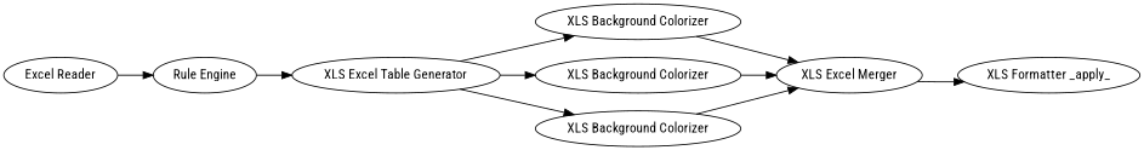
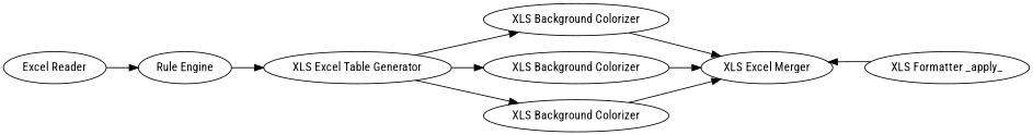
  digraph {
    fontname="Roboto Condensed"
    rankdir=LR
    node [fontname="Roboto Condensed"]
    edge [fontname="Roboto Condensed"]
    n1 [label="Excel Reader"]
    n2 [label="Rule Engine"]
    n3 [label="XLS Excel Table Generator"]
    n4 [label="XLS Background Colorizer"]
    n5 [label="XLS Background Colorizer"]
    n6 [label="XLS Background Colorizer"]
    n7 [label="XLS Excel Merger"]
    n8 [label="XLS Formatter _apply_"]
    n1 -> n2
    n2 -> n3
    n3 -> n4
    n3 -> n5
    n3 -> n6
    n4 -> n7
    n5 -> n7
    n6 -> n7
-   n7 -> n8
+   n8 -> n7
  }
